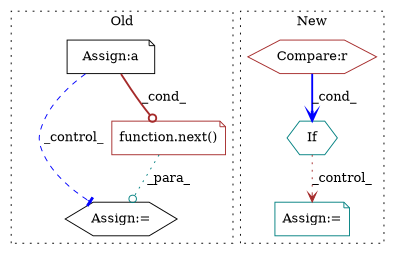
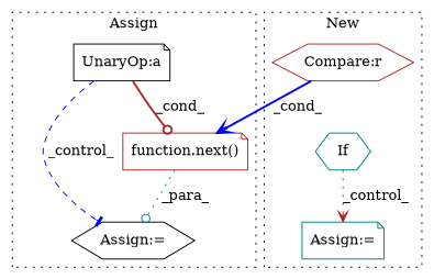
  digraph {
    node [a=68 color=brown l=3 shape=note]
    edge [arrowhead=odot color=brown style=dotted]
    n1 [a=75 l="5,1" label="function.next()" s="6718,6751"]
    n2 [color=black label="Assign:=" s=6715 shape=hexagon]
-   n3 [a=61 color=black label="Assign:a" s=6661]
+   n3 [a=61 color=black label="UnaryOp:a" s=6661]
    n4 [a=96 color=teal label=If s=6687 shape=hexagon]
    n5 [a=40 l=62 label="Compare:r" s=6746 shape=hexagon]
    n6 [color=teal label="Assign:=" s=7009]
    subgraph cluster_1 {
-     label=Old
+     label=Assign
      style=dotted
      n1
      n2
      n3
    }
    subgraph cluster_2 {
      label=New
      style=dotted
      n4
      n5
      n6
    }
    n1 -> n2 [color=teal label=_para_]
    n3 -> n1 [label=_cond_ style=bold]
    n3 -> n2 [arrowhead=tee color=blue label=_control_ style=dashed]
    n4 -> n6 [arrowhead=vee label=_control_]
-   n5 -> n4 [arrowhead=vee color=blue label=_cond_ style=bold]
+   n5 -> n1 [arrowhead=vee color=blue label=_cond_ style=bold]
  }
